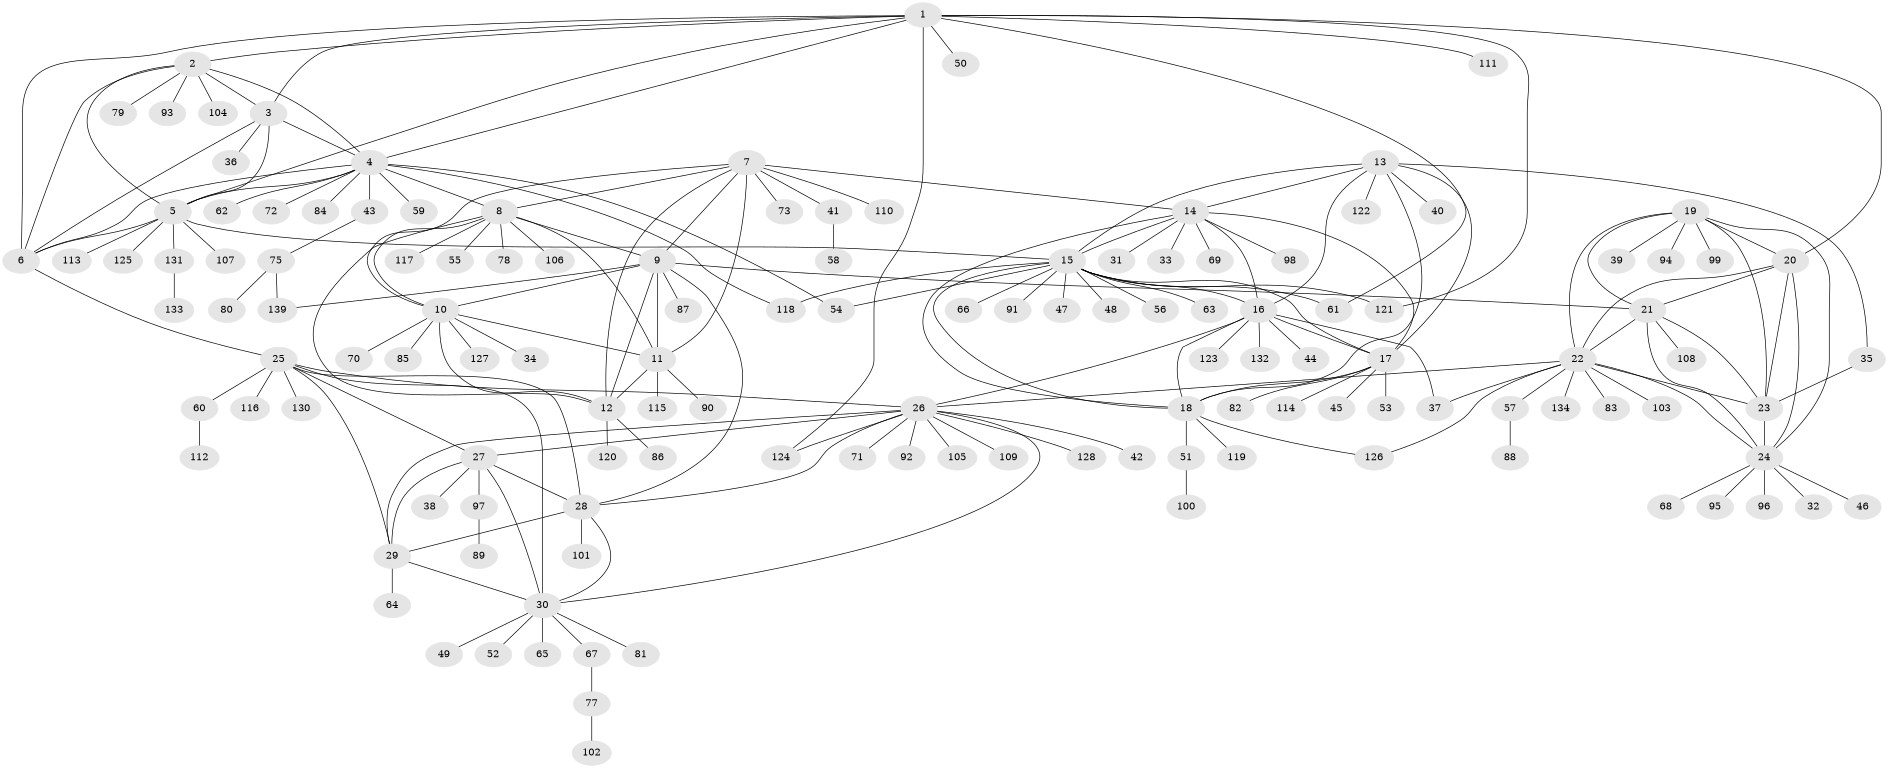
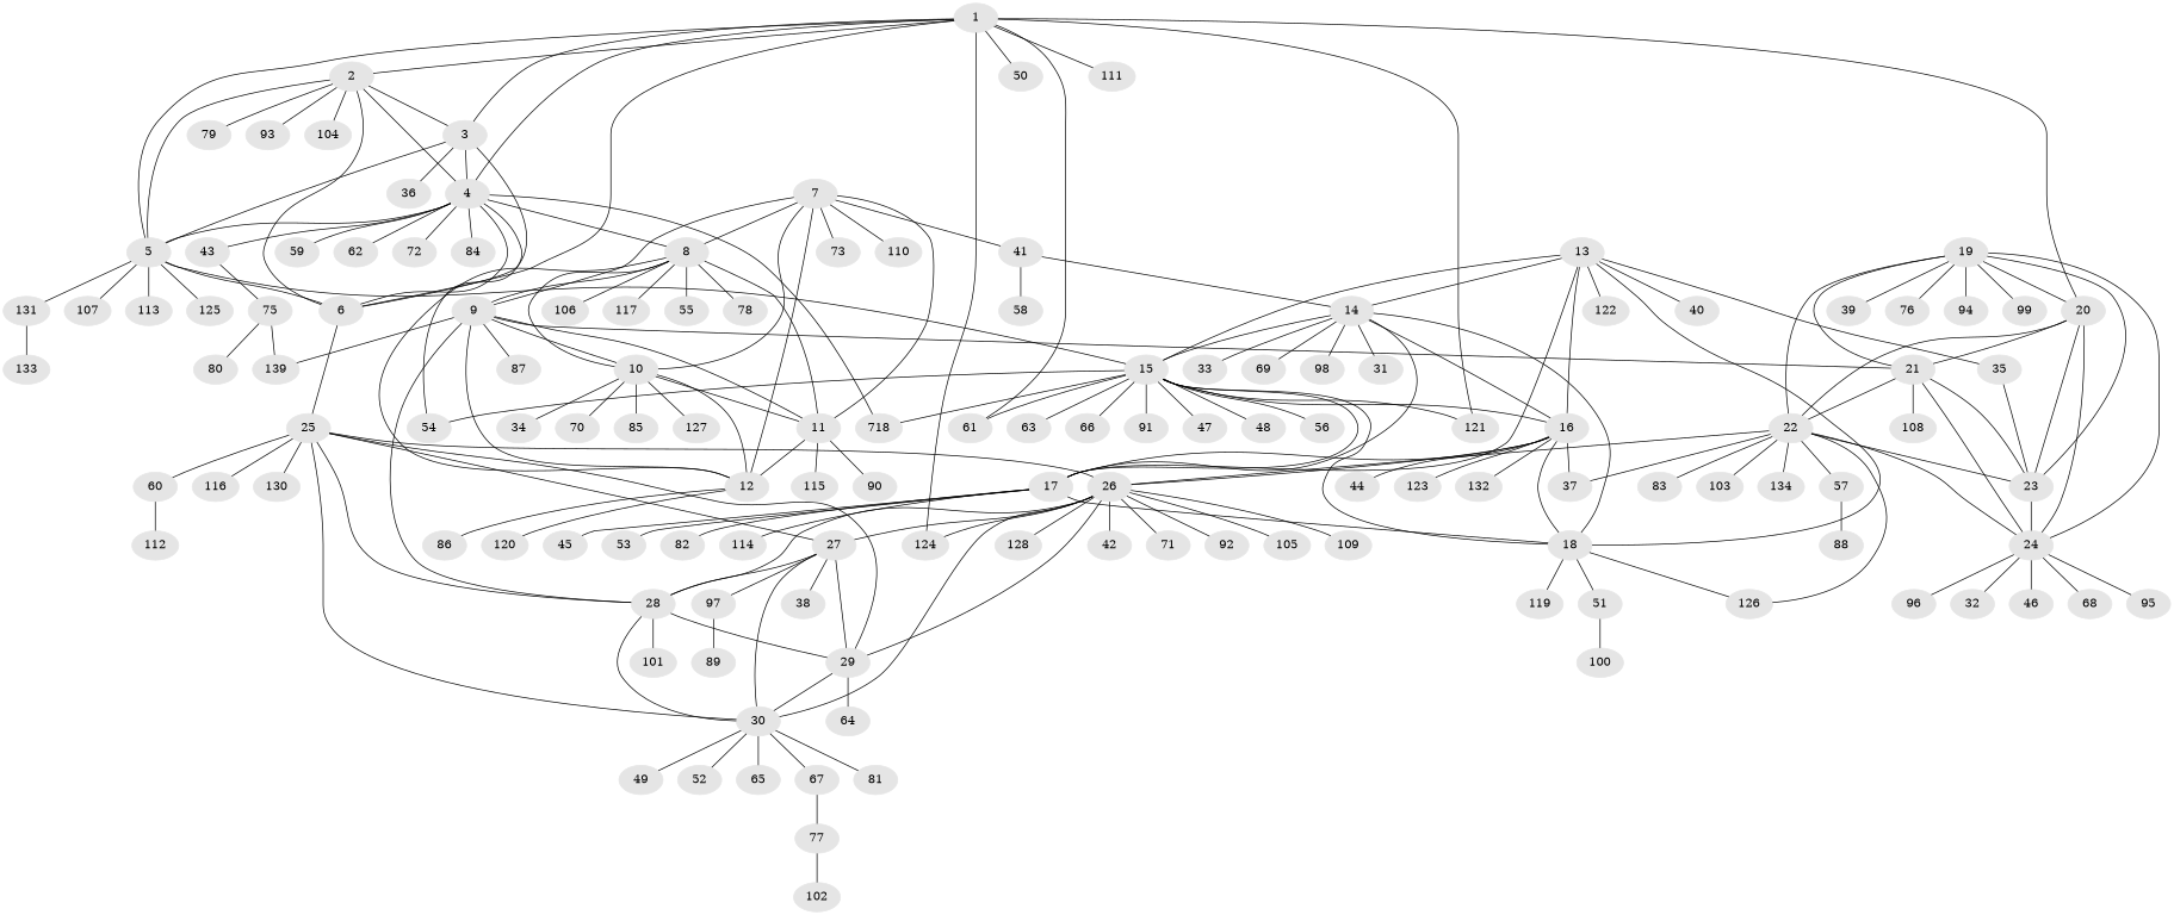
  graph {
    node [color=gray90 style=filled]
    1
    2
    3
    4
    5
    6
    20
    50
    61
    111
    121
    124
    79
    93
    104
    36
    8
    43
    54
    59
    62
    72
    84
-   118
+   118 [label=718]
    15
    107
    113
    125
    131
    25
    21
    23
    22
    24
    9
    10
    11
    12
    55
    78
    106
    117
    75
    16
    17
    18
    47
    48
    56
    63
    66
    91
    133
    28
    26
    27
    29
    30
    60
    116
    130
    7
    14
    41
    73
    110
    87
    n68 [label=139]
    34
    70
    85
    127
    90
    115
    86
    120
    31
    33
    69
    98
    58
    108
    101
    13
    35
    40
    122
    37
    44
    123
    132
    45
    53
    82
    114
    51
    119
    126
    42
    71
    92
    105
    109
    128
    100
    19
    39
+   76
    94
    99
    57
    83
    103
    134
    32
    46
    68
    95
    96
    88
    38
    97
    64
    49
    52
    65
    67
    81
    112
    89
    77
    80
    102
    1 -- 2
    1 -- 3
    1 -- 4
    1 -- 5
    1 -- 6
    1 -- 20
    1 -- 50
    1 -- 61
    1 -- 111
    1 -- 121
    1 -- 124
    2 -- 3
    2 -- 4
    2 -- 5
    2 -- 6
    2 -- 79
    2 -- 93
    2 -- 104
    3 -- 4
    3 -- 5
    3 -- 6
    3 -- 36
    4 -- 5
    4 -- 6
    4 -- 8
    4 -- 43
    4 -- 54
    4 -- 59
    4 -- 62
    4 -- 72
    4 -- 84
    4 -- 118
    5 -- 6
    5 -- 15
    5 -- 107
    5 -- 113
    5 -- 125
    5 -- 131
    6 -- 25
    20 -- 21
    20 -- 23
    20 -- 22
    20 -- 24
    8 -- 9
    8 -- 10
    8 -- 11
    8 -- 12
    8 -- 55
    8 -- 78
    8 -- 106
    8 -- 117
    43 -- 75
    15 -- 61
    15 -- 121
    15 -- 54
    15 -- 118
    15 -- 16
    15 -- 17
    15 -- 18
    15 -- 47
    15 -- 48
    15 -- 56
    15 -- 63
    15 -- 66
    15 -- 91
    131 -- 133
    25 -- 28
    25 -- 26
    25 -- 27
    25 -- 29
    25 -- 30
    25 -- 60
    25 -- 116
    25 -- 130
    21 -- 23
    21 -- 22
    21 -- 24
    21 -- 108
    23 -- 24
    22 -- 23
    22 -- 24
    22 -- 26
    22 -- 37
    22 -- 126
    22 -- 57
    22 -- 83
    22 -- 103
    22 -- 134
    24 -- 32
    24 -- 46
    24 -- 68
    24 -- 95
    24 -- 96
    9 -- 21
    9 -- 10
    9 -- 11
    9 -- 12
    9 -- 28
    9 -- 87
    9 -- n68
    10 -- 11
    10 -- 12
    10 -- 34
    10 -- 70
    10 -- 85
    10 -- 127
    11 -- 12
    11 -- 90
    11 -- 115
    12 -- 86
    12 -- 120
    75 -- n68
    75 -- 80
    16 -- 17
    16 -- 18
    16 -- 26
    16 -- 37
    16 -- 44
    16 -- 123
    16 -- 132
    17 -- 18
    17 -- 45
    17 -- 53
    17 -- 82
    17 -- 114
    18 -- 51
    18 -- 119
    18 -- 126
    28 -- 29
    28 -- 30
    28 -- 101
    26 -- 124
    26 -- 28
    26 -- 27
    26 -- 29
    26 -- 30
    26 -- 42
    26 -- 71
    26 -- 92
    26 -- 105
    26 -- 109
    26 -- 128
    27 -- 28
    27 -- 29
    27 -- 30
    27 -- 38
    27 -- 97
    29 -- 30
    29 -- 64
    30 -- 49
    30 -- 52
    30 -- 65
    30 -- 67
    30 -- 81
    60 -- 112
    7 -- 8
    7 -- 9
    7 -- 10
    7 -- 11
    7 -- 12
-   7 -- 14
+   41 -- 14
    7 -- 41
    7 -- 73
    7 -- 110
    14 -- 15
    14 -- 16
    14 -- 17
    14 -- 18
    14 -- 31
    14 -- 33
    14 -- 69
    14 -- 98
    41 -- 58
    13 -- 15
    13 -- 16
    13 -- 17
    13 -- 18
    13 -- 14
    13 -- 35
    13 -- 40
    13 -- 122
    35 -- 23
    51 -- 100
    19 -- 20
    19 -- 21
    19 -- 23
    19 -- 22
    19 -- 24
    19 -- 39
+   19 -- 76
    19 -- 94
    19 -- 99
    57 -- 88
    97 -- 89
    67 -- 77
    77 -- 102
  }
